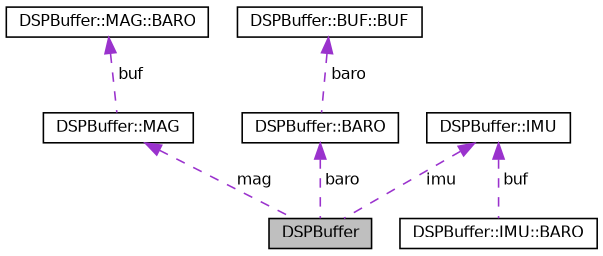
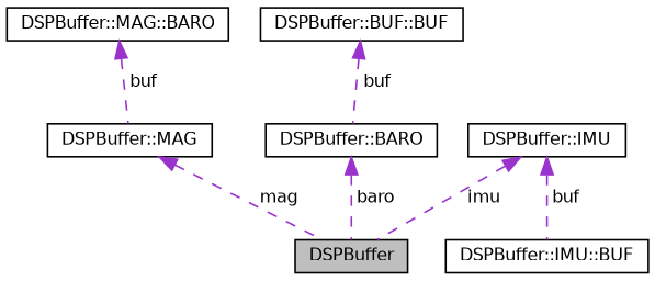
  digraph {
    node [color=black fillcolor=white fontname=Helvetica fontsize=10 shape=record style=filled]
    edge [color=darkorchid3 dir=back fontname=Helvetica fontsize=10 labelfontname=Helvetica labelfontsize=10 style=dashed]
    n1 [fillcolor=grey75 fontcolor=black height=0.2 label=DSPBuffer width=0.4]
    n2 [height=0.2 label="DSPBuffer::MAG" width=0.4]
    n3 [height=0.2 label="DSPBuffer::MAG::BARO" width=0.4]
    n4 [height=0.2 label="DSPBuffer::BARO" width=0.4]
    n5 [height=0.2 label="DSPBuffer::BUF::BUF" width=0.4]
    n6 [height=0.2 label="DSPBuffer::IMU" width=0.4]
-   n7 [height=0.2 label="DSPBuffer::IMU::BARO" width=0.4]
+   n7 [height=0.2 label="DSPBuffer::IMU::BUF" width=0.4]
    n2 -> n1 [label=" mag"]
    n3 -> n2 [label=" buf"]
    n4 -> n1 [label=" baro"]
-   n5 -> n4 [label=" baro"]
+   n5 -> n4 [label=" buf"]
    n6 -> n1 [label=" imu"]
    n6 -> n7 [label=" buf"]
  }
